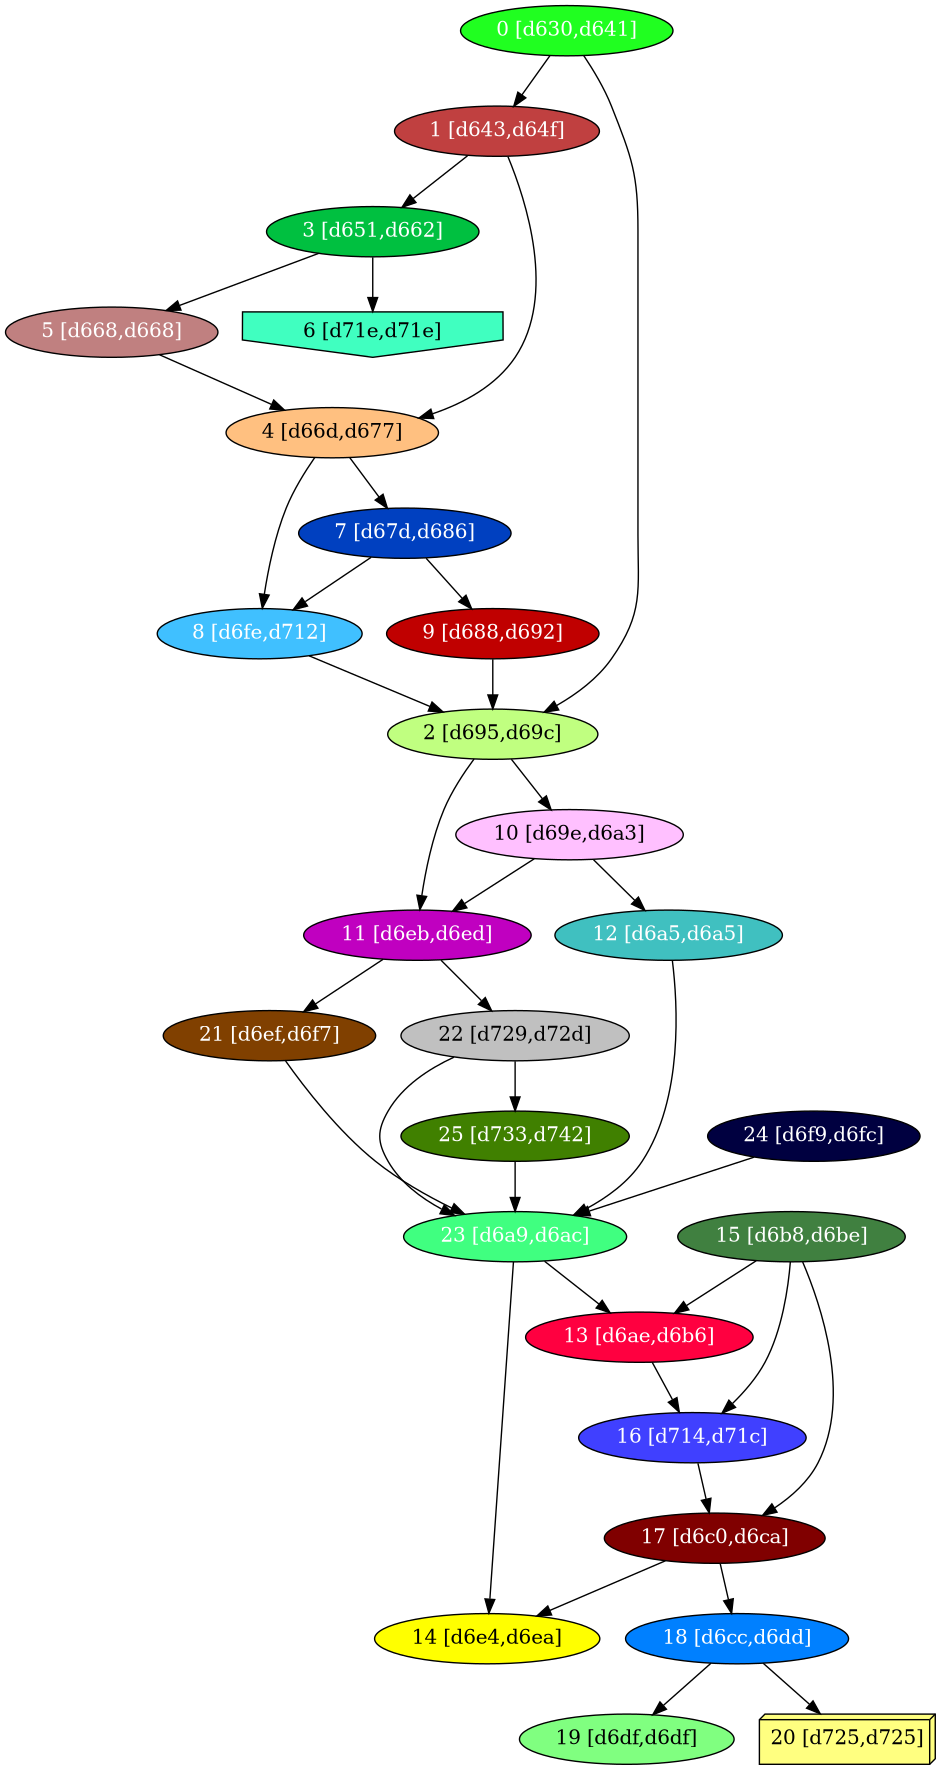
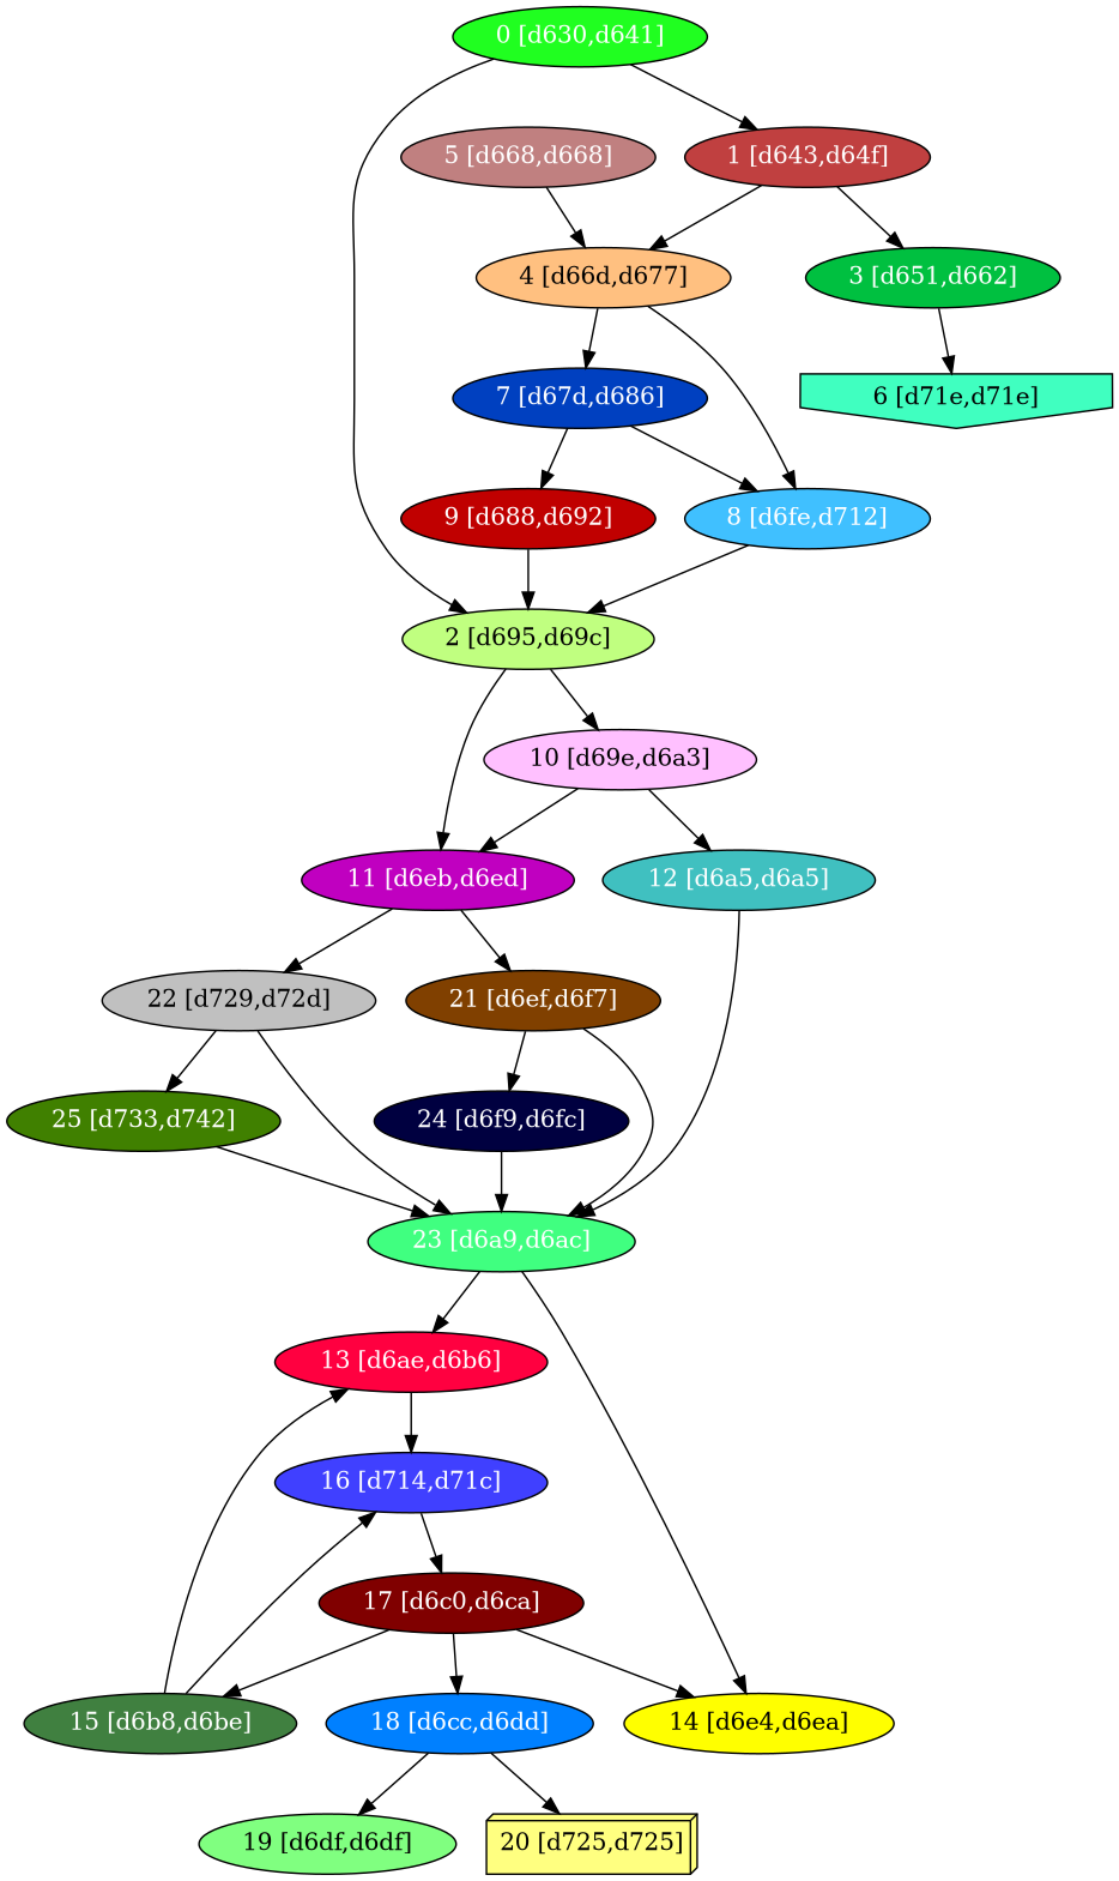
  digraph {
    node [fontcolor="#ffffff" shape=oval style=filled]
    n1 [fillcolor="#20FF20" label="0 [d630,d641]"]
    n2 [fillcolor="#C04040" label="1 [d643,d64f]"]
    n3 [fillcolor="#C0FF80" fontcolor="#000000" label="2 [d695,d69c]"]
    n4 [fillcolor="#00C040" label="3 [d651,d662]"]
    n5 [fillcolor="#FFC080" fontcolor="#000000" label="4 [d66d,d677]"]
    n6 [fillcolor="#FFC0FF" fontcolor="#000000" label="10 [d69e,d6a3]"]
    n7 [fillcolor="#C000C0" label="11 [d6eb,d6ed]"]
    n8 [fillcolor="#C08080" label="5 [d668,d668]"]
    n9 [fillcolor="#40FFC0" fontcolor="#000000" label="6 [d71e,d71e]" shape=invhouse]
    n10 [fillcolor="#0040C0" label="7 [d67d,d686]"]
    n11 [fillcolor="#40C0FF" label="8 [d6fe,d712]"]
    n12 [fillcolor="#40C0C0" label="12 [d6a5,d6a5]"]
    n13 [fillcolor="#804000" label="21 [d6ef,d6f7]"]
    n14 [fillcolor="#C0C0C0" fontcolor="#000000" label="22 [d729,d72d]"]
    n15 [fillcolor="#C00000" label="9 [d688,d692]"]
    n16 [fillcolor="#40FF80" label="23 [d6a9,d6ac]"]
    n17 [fillcolor="#000040" label="24 [d6f9,d6fc]"]
    n18 [fillcolor="#408000" label="25 [d733,d742]"]
    n19 [fillcolor="#FF0040" label="13 [d6ae,d6b6]"]
    n20 [fillcolor="#FFFF00" fontcolor="#000000" label="14 [d6e4,d6ea]"]
    n21 [fillcolor="#4040FF" label="16 [d714,d71c]"]
    n22 [fillcolor="#408040" label="15 [d6b8,d6be]"]
    n23 [fillcolor="#800000" label="17 [d6c0,d6ca]"]
    n24 [fillcolor="#0080FF" label="18 [d6cc,d6dd]"]
    n25 [fillcolor="#80FF80" fontcolor="#000000" label="19 [d6df,d6df]"]
    n26 [fillcolor="#FFFF80" fontcolor="#000000" label="20 [d725,d725]" shape=box3d]
    n1 -> n2
    n1 -> n3
    n2 -> n4
    n2 -> n5
    n3 -> n6
    n3 -> n7
-   n4 -> n8
    n4 -> n9
    n5 -> n10
    n5 -> n11
    n6 -> n7
    n6 -> n12
    n7 -> n13
    n7 -> n14
    n8 -> n5
    n10 -> n11
    n10 -> n15
    n11 -> n3
    n12 -> n16
    n13 -> n16
+   n13 -> n17
    n14 -> n16
    n14 -> n18
    n15 -> n3
    n16 -> n19
    n16 -> n20
    n17 -> n16
    n18 -> n16
    n19 -> n21
    n21 -> n23
    n22 -> n19
    n22 -> n21
-   n22 -> n23
+   n23 -> n22
    n23 -> n20
    n23 -> n24
    n24 -> n25
    n24 -> n26
  }
